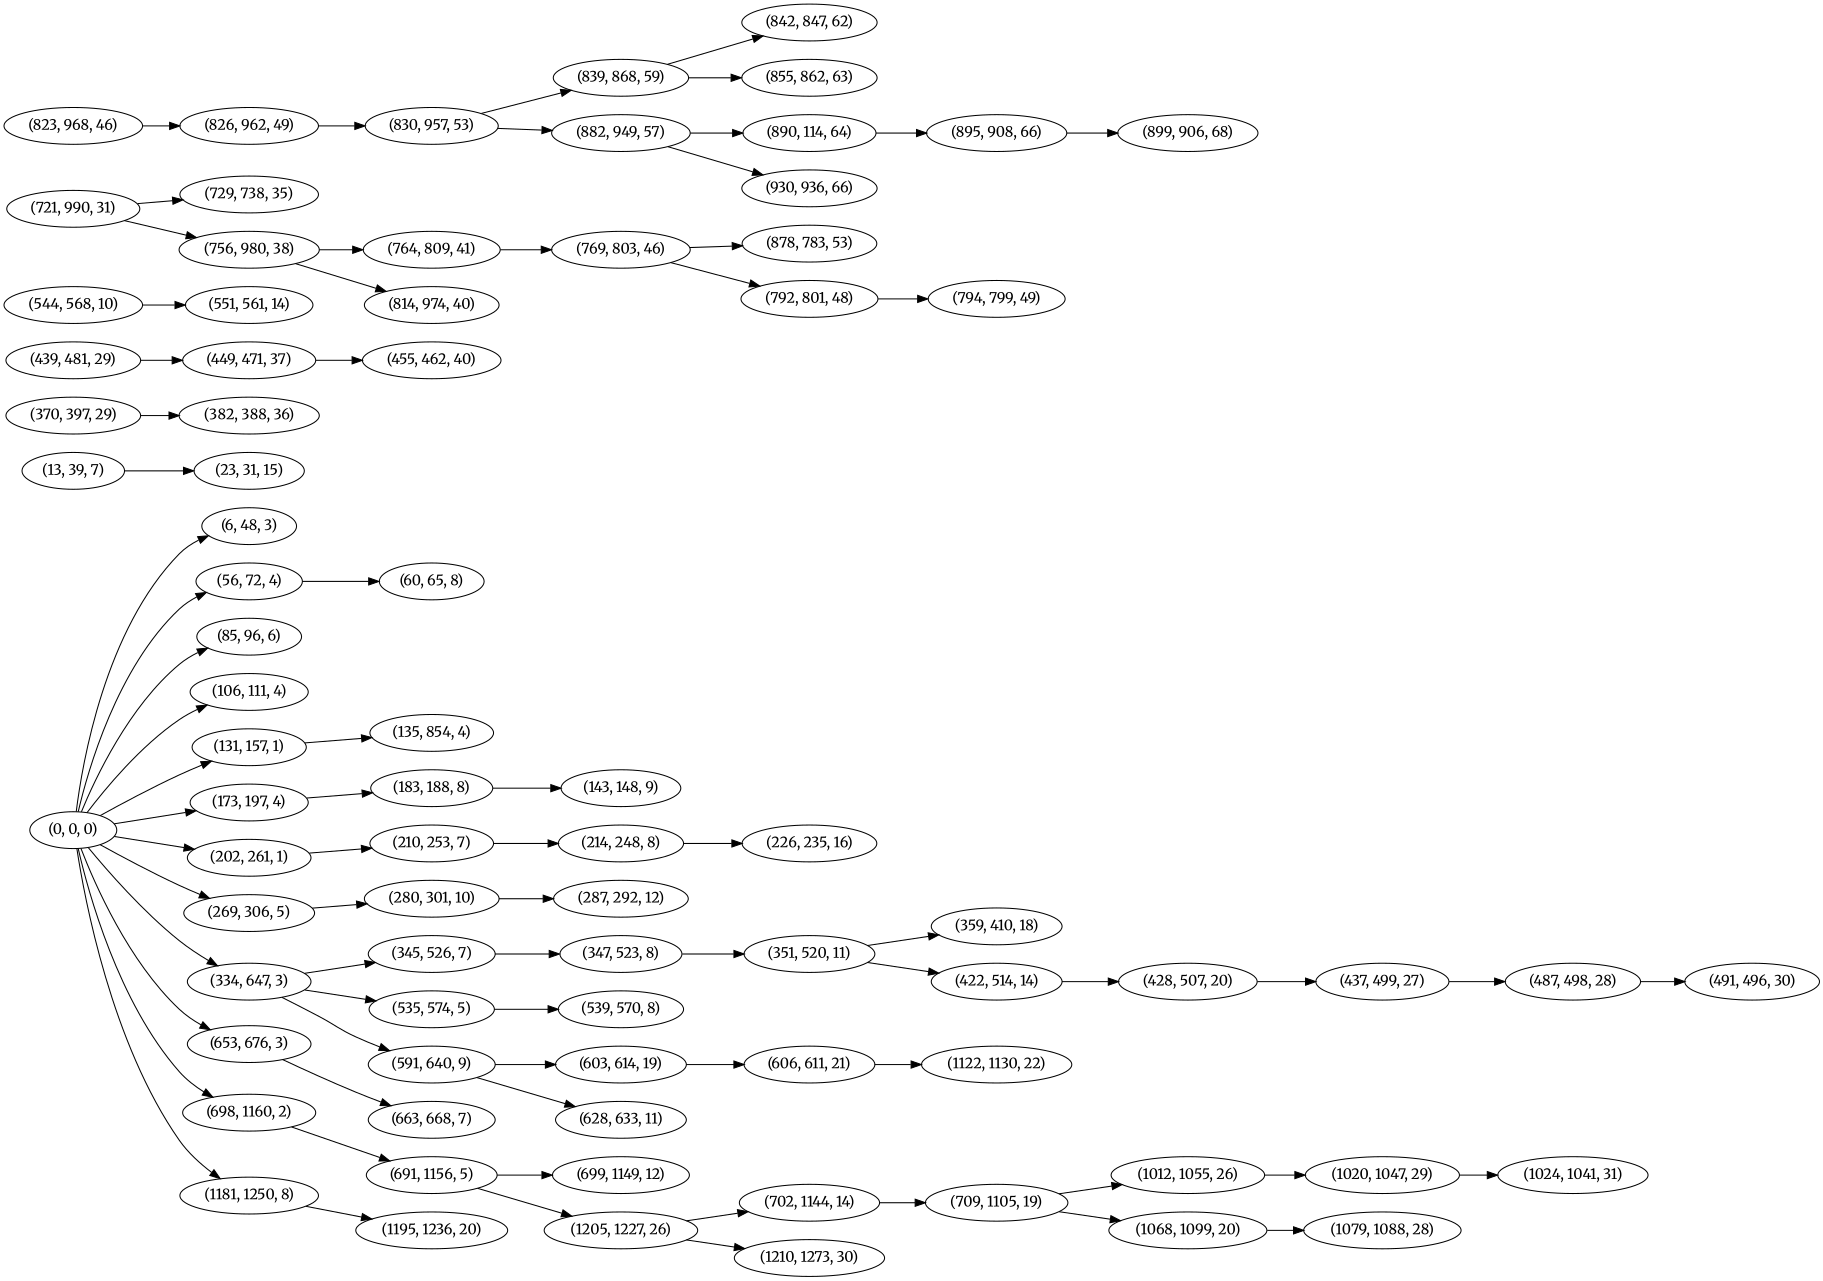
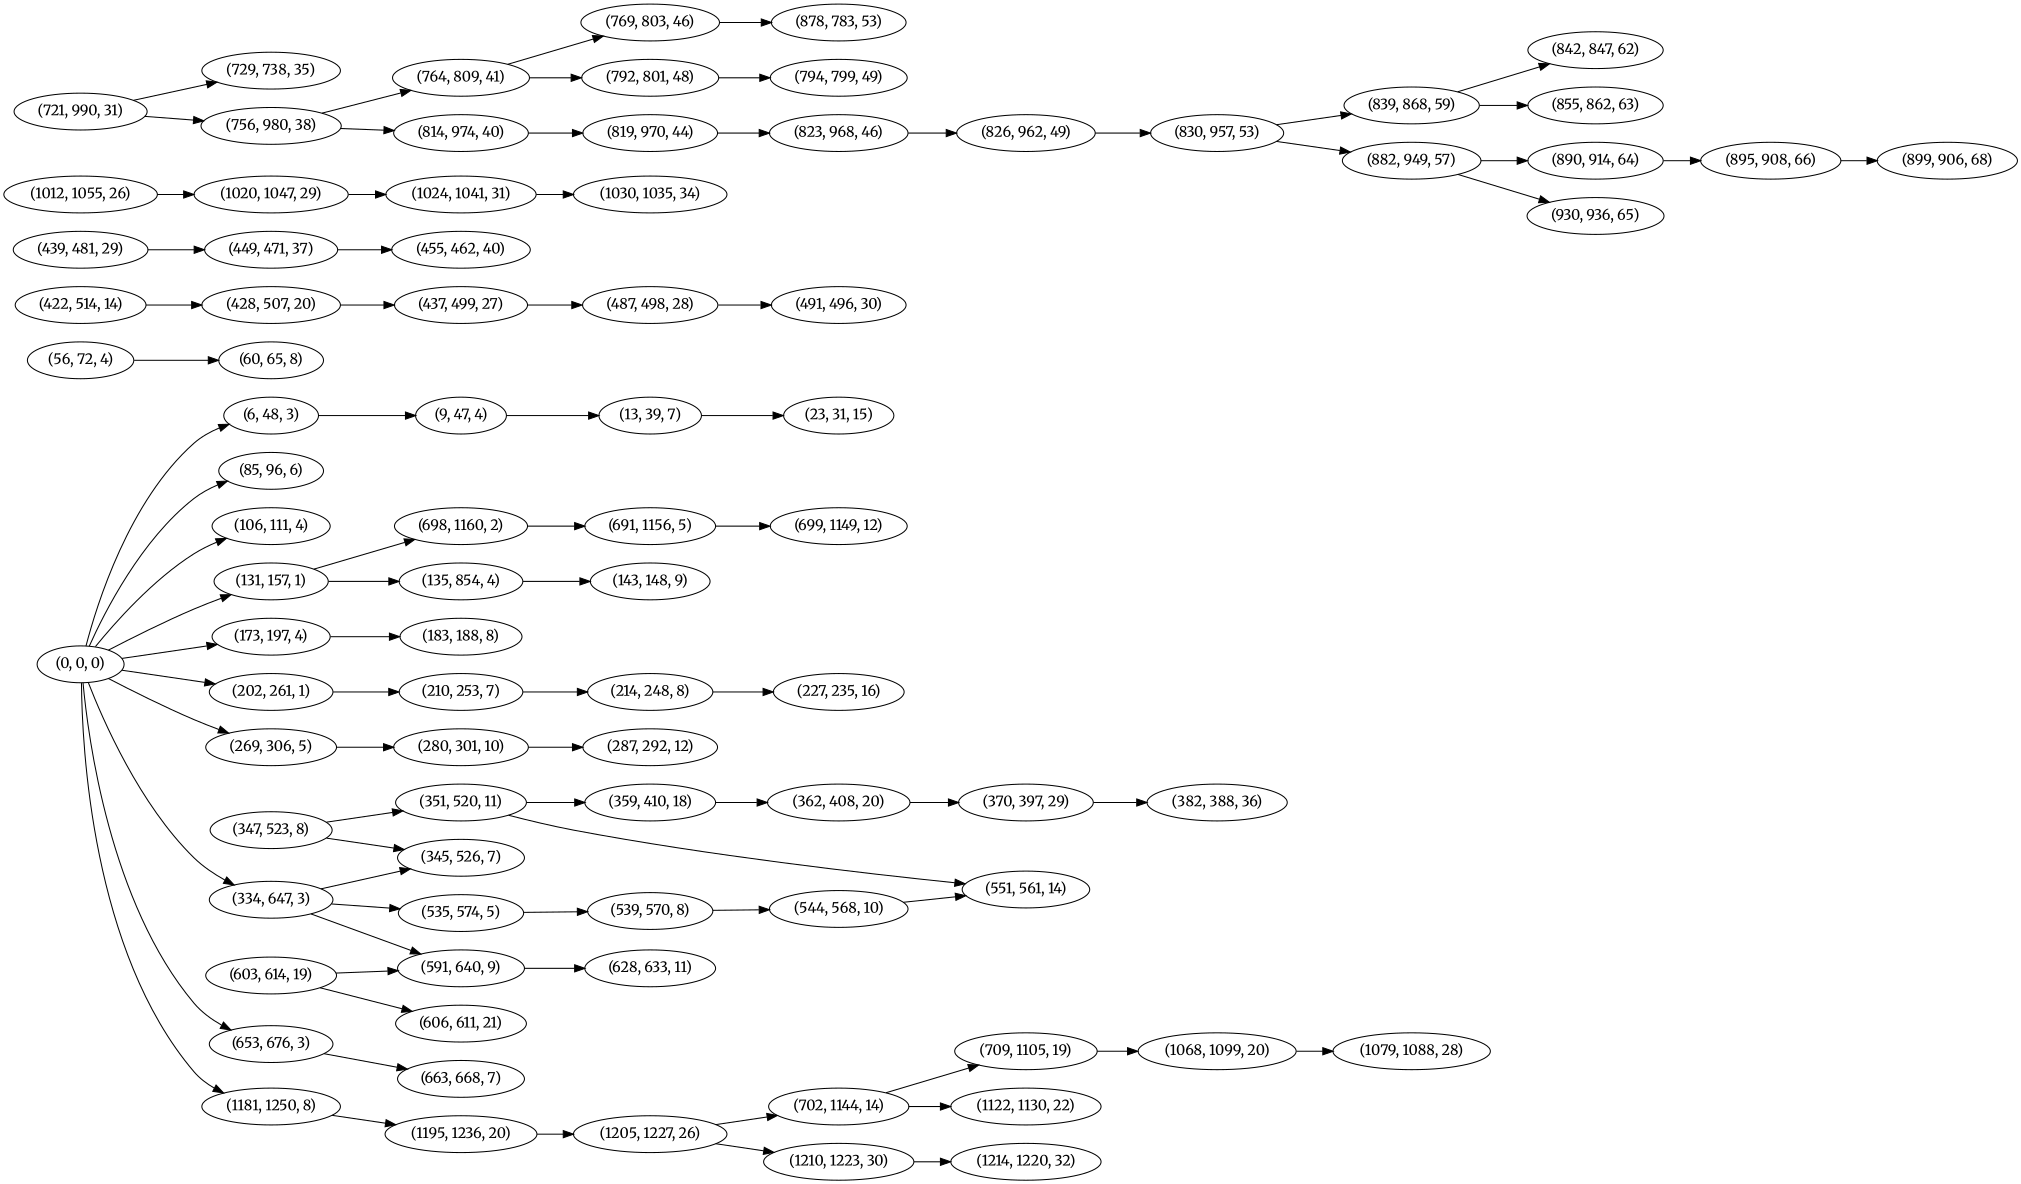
  digraph {
    fontname=Merriweather
    rankdir=LR
    node [fontname=Merriweather]
    edge [fontname=Merriweather]
    "(0, 0, 0)"
    "(6, 48, 3)"
    "(56, 72, 4)"
    "(85, 96, 6)"
    "(106, 111, 4)"
    "(131, 157, 1)"
    "(173, 197, 4)"
    "(202, 261, 1)"
    "(269, 306, 5)"
    "(334, 647, 3)"
    "(653, 676, 3)"
    n12 [label="(698, 1160, 2)"]
    "(1181, 1250, 8)"
+   "(9, 47, 4)"
    "(60, 65, 8)"
    n16 [label="(135, 854, 4)"]
    "(183, 188, 8)"
    "(210, 253, 7)"
    "(280, 301, 10)"
    "(345, 526, 7)"
    "(535, 574, 5)"
    "(591, 640, 9)"
    "(663, 668, 7)"
    "(691, 1156, 5)"
    "(1195, 1236, 20)"
    "(13, 39, 7)"
    "(23, 31, 15)"
    "(143, 148, 9)"
    "(214, 248, 8)"
-   "(227, 235, 16)" [label="(226, 235, 16)"]
+   "(227, 235, 16)"
    "(287, 292, 12)"
    "(347, 523, 8)"
    "(539, 570, 8)"
    "(603, 614, 19)"
    "(628, 633, 11)"
    "(351, 520, 11)"
    "(359, 410, 18)"
    "(422, 514, 14)"
+   "(362, 408, 20)"
    "(428, 507, 20)"
    n41 [label="(370, 397, 29)"]
    "(382, 388, 36)"
    "(437, 499, 27)"
    "(487, 498, 28)"
    "(439, 481, 29)"
    "(449, 471, 37)"
    "(491, 496, 30)"
    "(455, 462, 40)"
    "(544, 568, 10)"
    "(551, 561, 14)"
    "(606, 611, 21)"
    "(699, 1149, 12)"
    "(702, 1144, 14)"
    "(709, 1105, 19)"
    "(1122, 1130, 22)"
    "(1012, 1055, 26)"
    "(1068, 1099, 20)"
    "(1020, 1047, 29)"
    "(1079, 1088, 28)"
    "(721, 990, 31)"
    "(729, 738, 35)"
    "(756, 980, 38)"
    "(764, 809, 41)"
    "(814, 974, 40)"
    "(769, 803, 46)"
+   "(819, 970, 44)"
    n67 [label="(878, 783, 53)"]
    "(792, 801, 48)"
    "(794, 799, 49)"
    "(823, 968, 46)"
    "(826, 962, 49)"
    "(830, 957, 53)"
    "(839, 868, 59)"
    "(882, 949, 57)"
    "(842, 847, 62)"
    "(855, 862, 63)"
-   "(890, 914, 64)" [label="(890, 114, 64)"]
-   "(930, 936, 65)" [label="(930, 936, 66)"]
+   "(890, 914, 64)"
+   "(930, 936, 65)"
    "(895, 908, 66)"
    "(899, 906, 68)"
    "(1024, 1041, 31)"
+   "(1030, 1035, 34)"
    "(1205, 1227, 26)"
-   "(1210, 1223, 30)" [label="(1210, 1273, 30)"]
+   "(1210, 1223, 30)"
+   "(1214, 1220, 32)"
    "(0, 0, 0)" -> "(6, 48, 3)"
-   "(0, 0, 0)" -> "(56, 72, 4)"
    "(0, 0, 0)" -> "(85, 96, 6)"
    "(0, 0, 0)" -> "(106, 111, 4)"
    "(0, 0, 0)" -> "(131, 157, 1)"
    "(0, 0, 0)" -> "(173, 197, 4)"
    "(0, 0, 0)" -> "(202, 261, 1)"
    "(0, 0, 0)" -> "(269, 306, 5)"
    "(0, 0, 0)" -> "(334, 647, 3)"
    "(0, 0, 0)" -> "(653, 676, 3)"
-   "(0, 0, 0)" -> n12
+   "(131, 157, 1)" -> n12
    "(0, 0, 0)" -> "(1181, 1250, 8)"
+   "(6, 48, 3)" -> "(9, 47, 4)"
    "(56, 72, 4)" -> "(60, 65, 8)"
    "(131, 157, 1)" -> n16
    "(173, 197, 4)" -> "(183, 188, 8)"
    "(202, 261, 1)" -> "(210, 253, 7)"
    "(269, 306, 5)" -> "(280, 301, 10)"
    "(334, 647, 3)" -> "(345, 526, 7)"
    "(334, 647, 3)" -> "(535, 574, 5)"
    "(334, 647, 3)" -> "(591, 640, 9)"
    "(653, 676, 3)" -> "(663, 668, 7)"
    n12 -> "(691, 1156, 5)"
    "(1181, 1250, 8)" -> "(1195, 1236, 20)"
-   "(183, 188, 8)" -> "(143, 148, 9)"
+   "(9, 47, 4)" -> "(13, 39, 7)"
+   n16 -> "(143, 148, 9)"
    "(210, 253, 7)" -> "(214, 248, 8)"
    "(280, 301, 10)" -> "(287, 292, 12)"
-   "(345, 526, 7)" -> "(347, 523, 8)"
+   "(347, 523, 8)" -> "(345, 526, 7)"
    "(535, 574, 5)" -> "(539, 570, 8)"
-   "(591, 640, 9)" -> "(603, 614, 19)"
+   "(603, 614, 19)" -> "(591, 640, 9)"
    "(591, 640, 9)" -> "(628, 633, 11)"
    "(691, 1156, 5)" -> "(699, 1149, 12)"
-   "(691, 1156, 5)" -> "(1205, 1227, 26)"
+   "(1195, 1236, 20)" -> "(1205, 1227, 26)"
    "(13, 39, 7)" -> "(23, 31, 15)"
    "(214, 248, 8)" -> "(227, 235, 16)"
    "(347, 523, 8)" -> "(351, 520, 11)"
+   "(539, 570, 8)" -> "(544, 568, 10)"
    "(603, 614, 19)" -> "(606, 611, 21)"
    "(351, 520, 11)" -> "(359, 410, 18)"
-   "(351, 520, 11)" -> "(422, 514, 14)"
+   "(351, 520, 11)" -> "(551, 561, 14)"
+   "(359, 410, 18)" -> "(362, 408, 20)"
    "(422, 514, 14)" -> "(428, 507, 20)"
+   "(362, 408, 20)" -> n41
    "(428, 507, 20)" -> "(437, 499, 27)"
    n41 -> "(382, 388, 36)"
    "(437, 499, 27)" -> "(487, 498, 28)"
    "(487, 498, 28)" -> "(491, 496, 30)"
    "(439, 481, 29)" -> "(449, 471, 37)"
    "(449, 471, 37)" -> "(455, 462, 40)"
    "(544, 568, 10)" -> "(551, 561, 14)"
    "(702, 1144, 14)" -> "(709, 1105, 19)"
-   "(606, 611, 21)" -> "(1122, 1130, 22)"
-   "(709, 1105, 19)" -> "(1012, 1055, 26)"
+   "(702, 1144, 14)" -> "(1122, 1130, 22)"
    "(709, 1105, 19)" -> "(1068, 1099, 20)"
    "(1012, 1055, 26)" -> "(1020, 1047, 29)"
    "(1068, 1099, 20)" -> "(1079, 1088, 28)"
    "(1020, 1047, 29)" -> "(1024, 1041, 31)"
    "(721, 990, 31)" -> "(729, 738, 35)"
    "(721, 990, 31)" -> "(756, 980, 38)"
    "(756, 980, 38)" -> "(764, 809, 41)"
    "(756, 980, 38)" -> "(814, 974, 40)"
    "(764, 809, 41)" -> "(769, 803, 46)"
+   "(814, 974, 40)" -> "(819, 970, 44)"
    "(769, 803, 46)" -> n67
-   "(769, 803, 46)" -> "(792, 801, 48)"
+   "(764, 809, 41)" -> "(792, 801, 48)"
+   "(819, 970, 44)" -> "(823, 968, 46)"
    "(792, 801, 48)" -> "(794, 799, 49)"
    "(823, 968, 46)" -> "(826, 962, 49)"
    "(826, 962, 49)" -> "(830, 957, 53)"
    "(830, 957, 53)" -> "(839, 868, 59)"
    "(830, 957, 53)" -> "(882, 949, 57)"
    "(839, 868, 59)" -> "(842, 847, 62)"
    "(839, 868, 59)" -> "(855, 862, 63)"
    "(882, 949, 57)" -> "(890, 914, 64)"
    "(882, 949, 57)" -> "(930, 936, 65)"
    "(890, 914, 64)" -> "(895, 908, 66)"
    "(895, 908, 66)" -> "(899, 906, 68)"
+   "(1024, 1041, 31)" -> "(1030, 1035, 34)"
    "(1205, 1227, 26)" -> "(702, 1144, 14)"
    "(1205, 1227, 26)" -> "(1210, 1223, 30)"
+   "(1210, 1223, 30)" -> "(1214, 1220, 32)"
  }
